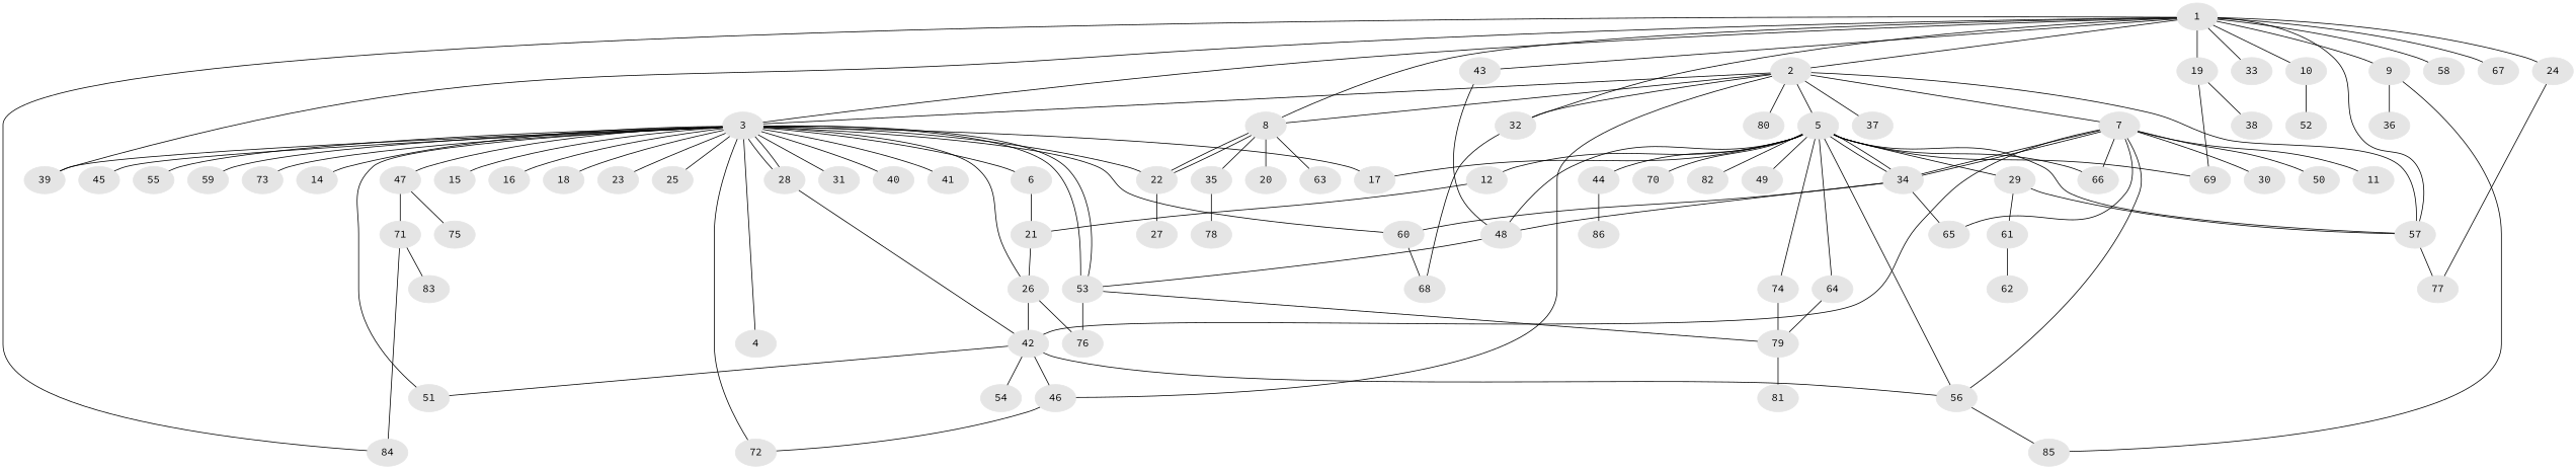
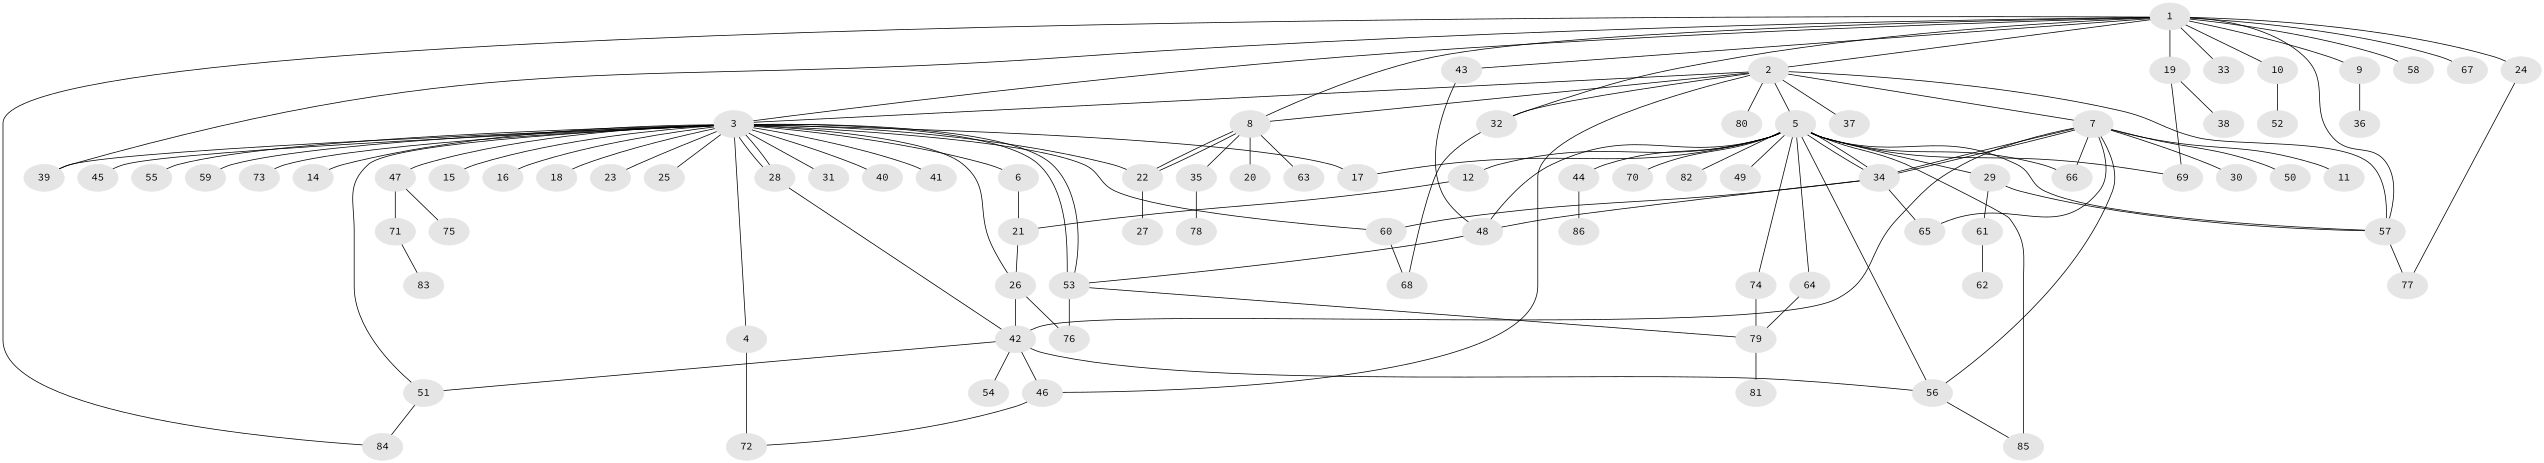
  graph {
    fontname="Source Code Pro"
    node [color=gray90 fontname="Source Code Pro" style=filled]
    edge [fontname="Source Code Pro"]
    1
    2
    3
    8
    9
    10
    19
    24
    32
    33
    39
    43
    57
    58
    67
    84
    5
    7
    37
    46
    80
    4
    6
    14
    15
    16
    17
    18
    22
    23
    25
    26
    28
    31
    40
    41
    45
    47
    51
    53
    55
    59
    60
    72
    73
    20
    35
    63
    36
    52
    69
    38
    77
    68
    48
    12
    29
    34
    44
    49
    56
    64
    66
    70
    74
    82
    85
    11
    30
    42
    50
    65
    21
    27
    76
    71
    75
    79
    61
    86
    54
    78
    62
    83
    81
    1 -- 2
    1 -- 3
    1 -- 8
    1 -- 9
    1 -- 10
    1 -- 19
    1 -- 24
    1 -- 32
    1 -- 33
    1 -- 39
    1 -- 43
    1 -- 57
    1 -- 58
    1 -- 67
    1 -- 84
    2 -- 3
    2 -- 8
    2 -- 32
    2 -- 57
    2 -- 5
    2 -- 7
    2 -- 37
    2 -- 46
    2 -- 80
    3 -- 39
    3 -- 4
    3 -- 6
    3 -- 14
    3 -- 15
    3 -- 16
    3 -- 17
    3 -- 18
    3 -- 22
    3 -- 23
    3 -- 25
    3 -- 26
    3 -- 28
    3 -- 28
    3 -- 31
    3 -- 40
    3 -- 41
    3 -- 45
    3 -- 47
    3 -- 51
    3 -- 53
    3 -- 53
    3 -- 55
    3 -- 59
    3 -- 60
-   3 -- 72
+   4 -- 72
    3 -- 73
    8 -- 22
    8 -- 22
    8 -- 20
    8 -- 35
    8 -- 63
    9 -- 36
    10 -- 52
    19 -- 69
    19 -- 38
    24 -- 77
    32 -- 68
    43 -- 48
    57 -- 77
    5 -- 57
    5 -- 17
    5 -- 69
    5 -- 48
    5 -- 12
    5 -- 29
    5 -- 34
    5 -- 34
    5 -- 44
    5 -- 49
    5 -- 56
    5 -- 64
    5 -- 66
    5 -- 70
    5 -- 74
    5 -- 82
-   9 -- 85
+   5 -- 85
    7 -- 34
    7 -- 34
    7 -- 56
    7 -- 66
    7 -- 11
    7 -- 30
    7 -- 42
    7 -- 50
    7 -- 65
    46 -- 72
    6 -- 21
    22 -- 27
    26 -- 42
    26 -- 76
    28 -- 42
    47 -- 71
    47 -- 75
-   71 -- 84
+   51 -- 84
    53 -- 76
    53 -- 79
    60 -- 68
    35 -- 78
    48 -- 53
    12 -- 21
    29 -- 57
    29 -- 61
    34 -- 60
    34 -- 48
    34 -- 65
    44 -- 86
    56 -- 85
    64 -- 79
    74 -- 79
    42 -- 46
    42 -- 51
    42 -- 56
    42 -- 54
    21 -- 26
    71 -- 83
    79 -- 81
    61 -- 62
  }
